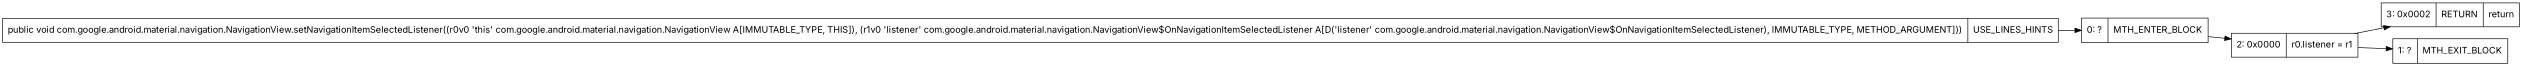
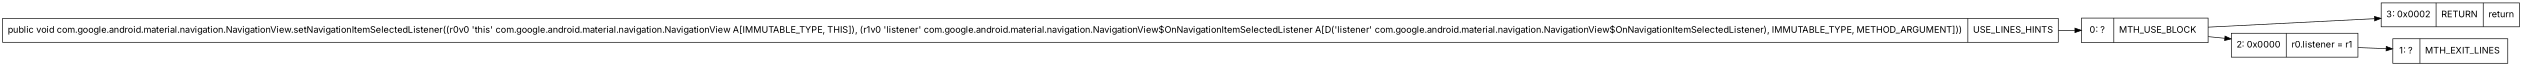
  digraph {
    fontname=Inter
    rankdir=LR
    node [fontname=Inter shape=record]
    edge [fontname=Inter]
-   n1 [label="{0\:\ ?|MTH_ENTER_BLOCK\l}"]
+   n1 [label="{0\:\ ?|MTH_USE_BLOCK\l}"]
    n2 [label="{2\:\ 0x0000|r0.listener = r1\l}"]
    n3 [label="{3\:\ 0x0002|RETURN\l|return\l}"]
-   n4 [label="{1\:\ ?|MTH_EXIT_BLOCK\l}"]
+   n4 [label="{1\:\ ?|MTH_EXIT_LINES\l}"]
    n5 [label="{public void com.google.android.material.navigation.NavigationView.setNavigationItemSelectedListener((r0v0 'this' com.google.android.material.navigation.NavigationView A[IMMUTABLE_TYPE, THIS]), (r1v0 'listener' com.google.android.material.navigation.NavigationView$OnNavigationItemSelectedListener A[D('listener' com.google.android.material.navigation.NavigationView$OnNavigationItemSelectedListener), IMMUTABLE_TYPE, METHOD_ARGUMENT]))  | USE_LINES_HINTS\l}"]
    n1 -> n2
-   n2 -> n3
+   n1 -> n3
    n2 -> n4
    n5 -> n1
  }
